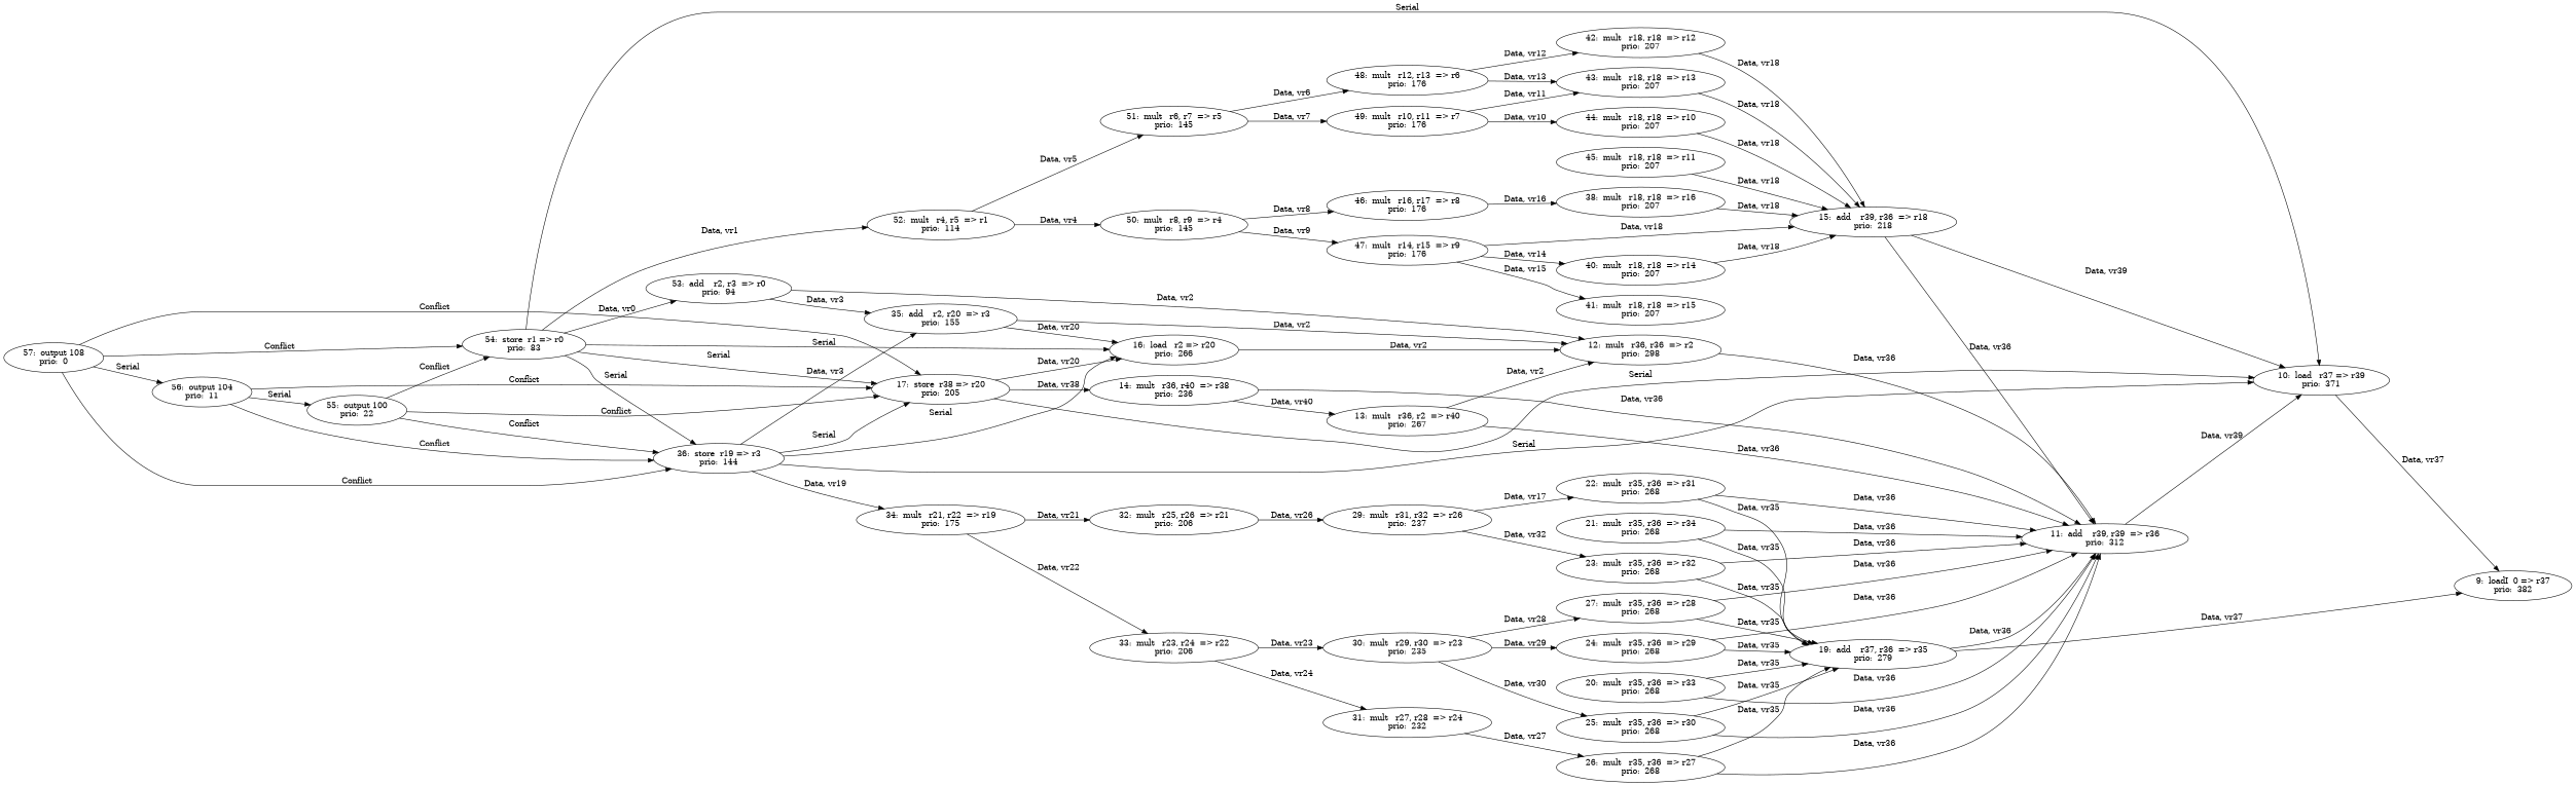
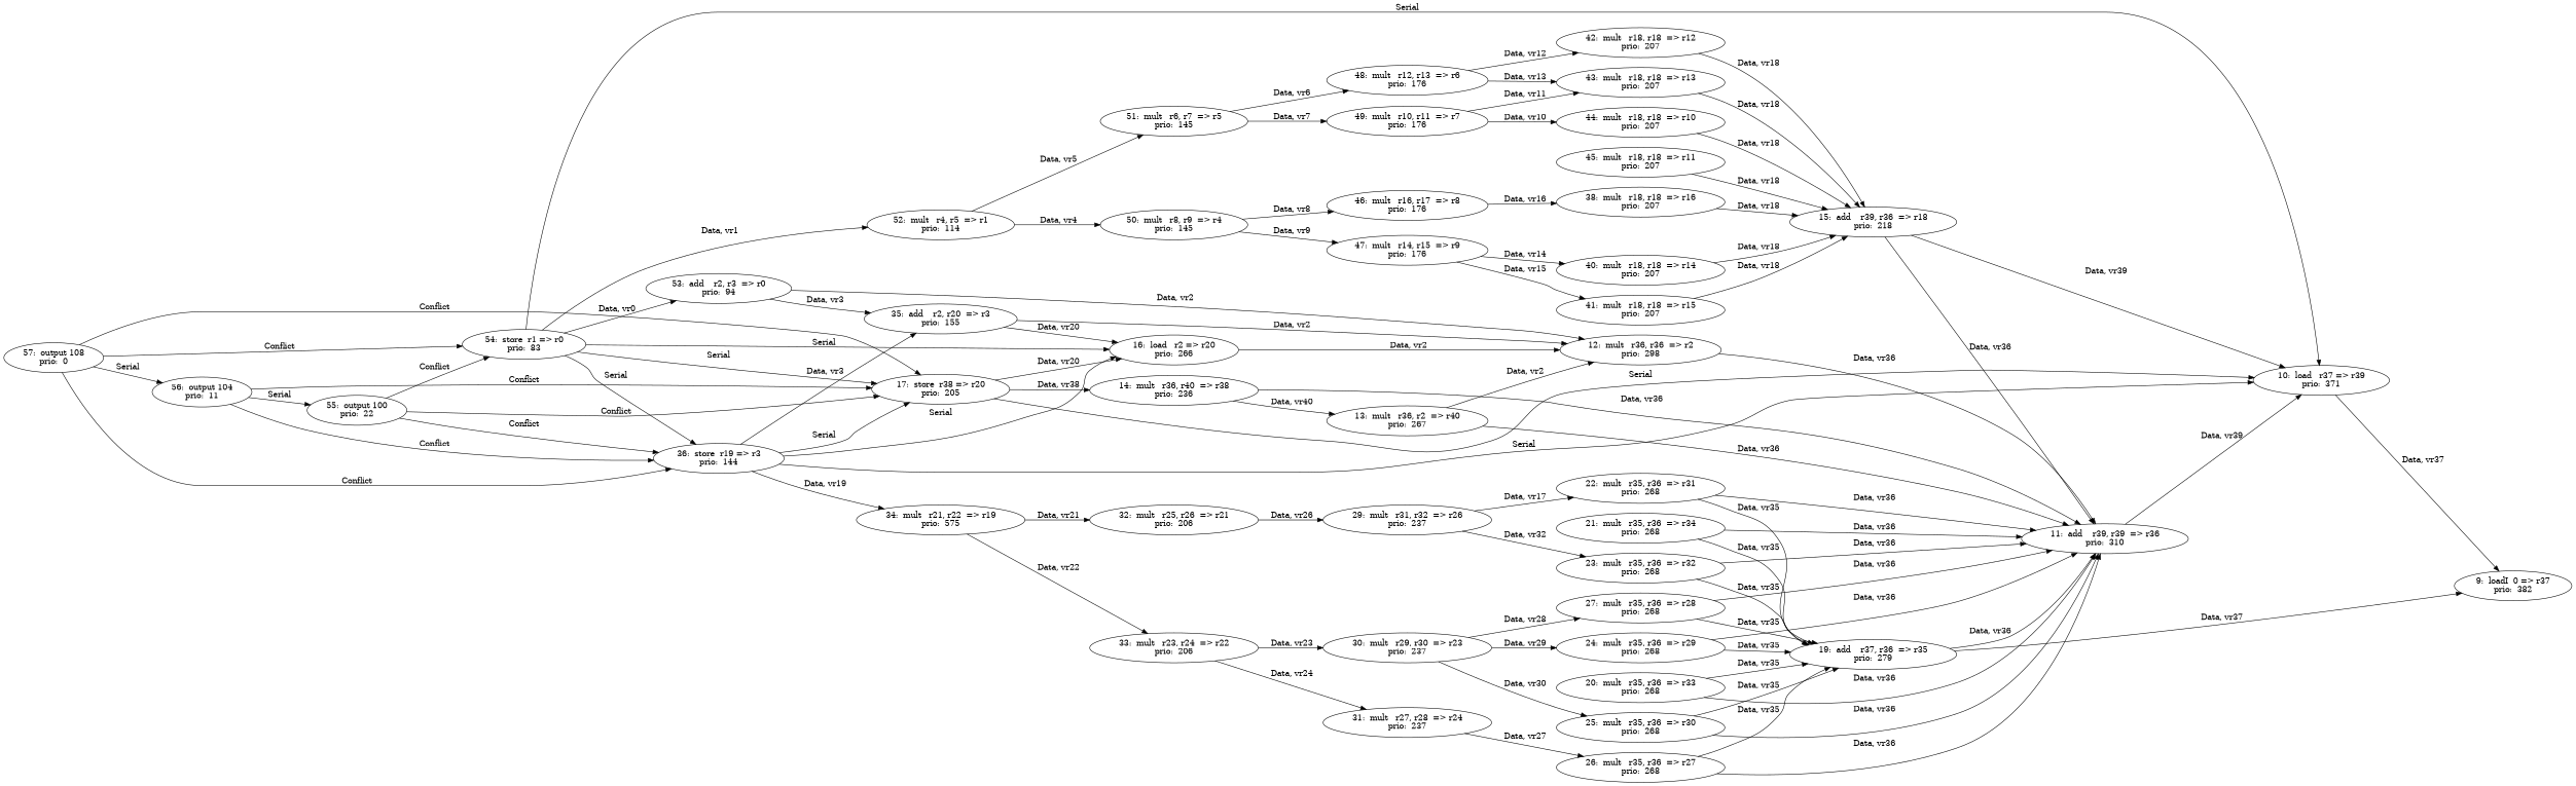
  digraph {
    rankdir=LR
    n1 [label="9:  loadI  0 => r37\nprio:  382"]
    n2 [label="10:  load   r37 => r39\nprio:  371"]
-   n3 [label="11:  add    r39, r39  => r36\nprio:  312"]
+   n3 [label="11:  add    r39, r39  => r36\nprio:  310"]
    n4 [label="12:  mult   r36, r36  => r2\nprio:  298"]
    n5 [label="13:  mult   r36, r2  => r40\nprio:  267"]
    n6 [label="14:  mult   r36, r40  => r38\nprio:  236"]
    n7 [label="15:  add    r39, r36  => r18\nprio:  218"]
    n8 [label="16:  load   r2 => r20\nprio:  266"]
    n9 [label="17:  store  r38 => r20\nprio:  205"]
    n10 [label="19:  add    r37, r36  => r35\nprio:  279"]
    n11 [label="20:  mult   r35, r36  => r33\nprio:  268"]
    n12 [label="21:  mult   r35, r36  => r34\nprio:  268"]
    n13 [label="22:  mult   r35, r36  => r31\nprio:  268"]
    n14 [label="23:  mult   r35, r36  => r32\nprio:  268"]
    n15 [label="24:  mult   r35, r36  => r29\nprio:  268"]
    n16 [label="25:  mult   r35, r36  => r30\nprio:  268"]
    n17 [label="26:  mult   r35, r36  => r27\nprio:  268"]
    n18 [label="27:  mult   r35, r36  => r28\nprio:  268"]
    n19 [label="29:  mult   r31, r32  => r26\nprio:  237"]
-   n20 [label="30:  mult   r29, r30  => r23\nprio:  235"]
-   n21 [label="31:  mult   r27, r28  => r24\nprio:  232"]
+   n20 [label="30:  mult   r29, r30  => r23\nprio:  237"]
+   n21 [label="31:  mult   r27, r28  => r24\nprio:  237"]
    n22 [label="32:  mult   r25, r26  => r21\nprio:  206"]
    n23 [label="33:  mult   r23, r24  => r22\nprio:  206"]
-   n24 [label="34:  mult   r21, r22  => r19\nprio:  175"]
+   n24 [label="34:  mult   r21, r22  => r19\nprio:  575"]
    n25 [label="35:  add    r2, r20  => r3\nprio:  155"]
    n26 [label="36:  store  r19 => r3\nprio:  144"]
    n27 [label="38:  mult   r18, r18  => r16\nprio:  207"]
    n28 [label="40:  mult   r18, r18  => r14\nprio:  207"]
    n29 [label="41:  mult   r18, r18  => r15\nprio:  207"]
    n30 [label="42:  mult   r18, r18  => r12\nprio:  207"]
    n31 [label="43:  mult   r18, r18  => r13\nprio:  207"]
    n32 [label="44:  mult   r18, r18  => r10\nprio:  207"]
    n33 [label="45:  mult   r18, r18  => r11\nprio:  207"]
    n34 [label="46:  mult   r16, r17  => r8\nprio:  176"]
    n35 [label="47:  mult   r14, r15  => r9\nprio:  176"]
    n36 [label="48:  mult   r12, r13  => r6\nprio:  176"]
    n37 [label="49:  mult   r10, r11  => r7\nprio:  176"]
    n38 [label="50:  mult   r8, r9  => r4\nprio:  145"]
    n39 [label="51:  mult   r6, r7  => r5\nprio:  145"]
    n40 [label="52:  mult   r4, r5  => r1\nprio:  114"]
    n41 [label="53:  add    r2, r3  => r0\nprio:  94"]
    n42 [label="54:  store  r1 => r0\nprio:  83"]
    n43 [label="55:  output 100\nprio:  22"]
    n44 [label="56:  output 104\nprio:  11"]
    n45 [label="57:  output 108\nprio:  0"]
    n2 -> n1 [label=" Data, vr37"]
    n3 -> n2 [label=" Data, vr39"]
    n4 -> n3 [label=" Data, vr36"]
    n5 -> n3 [label=" Data, vr36"]
    n5 -> n4 [label=" Data, vr2"]
    n6 -> n3 [label=" Data, vr36"]
    n6 -> n5 [label=" Data, vr40"]
    n7 -> n2 [label=" Data, vr39"]
    n7 -> n3 [label=" Data, vr36"]
    n8 -> n4 [label=" Data, vr2"]
    n9 -> n2 [label=" Serial "]
    n9 -> n6 [label=" Data, vr38"]
    n9 -> n8 [label=" Data, vr20"]
    n10 -> n1 [label=" Data, vr37"]
    n10 -> n3 [label=" Data, vr36"]
    n11 -> n3 [label=" Data, vr36"]
    n11 -> n10 [label=" Data, vr35"]
    n12 -> n3 [label=" Data, vr36"]
    n12 -> n10 [label=" Data, vr35"]
    n13 -> n3 [label=" Data, vr36"]
    n13 -> n10 [label=" Data, vr35"]
    n14 -> n3 [label=" Data, vr36"]
    n14 -> n10 [label=" Data, vr35"]
    n15 -> n3 [label=" Data, vr36"]
    n15 -> n10 [label=" Data, vr35"]
    n16 -> n3 [label=" Data, vr36"]
    n16 -> n10 [label=" Data, vr35"]
    n17 -> n3 [label=" Data, vr36"]
    n17 -> n10 [label=" Data, vr35"]
    n18 -> n3 [label=" Data, vr36"]
    n18 -> n10 [label=" Data, vr35"]
    n19 -> n13 [label=" Data, vr17"]
    n19 -> n14 [label=" Data, vr32"]
    n20 -> n15 [label=" Data, vr29"]
    n20 -> n16 [label=" Data, vr30"]
    n20 -> n18 [label=" Data, vr28"]
    n21 -> n17 [label=" Data, vr27"]
    n22 -> n19 [label=" Data, vr26"]
    n23 -> n20 [label=" Data, vr23"]
    n23 -> n21 [label=" Data, vr24"]
    n24 -> n22 [label=" Data, vr21"]
    n24 -> n23 [label=" Data, vr22"]
    n25 -> n4 [label=" Data, vr2"]
    n25 -> n8 [label=" Data, vr20"]
    n26 -> n2 [label=" Serial "]
    n26 -> n8 [label=" Serial "]
    n26 -> n9 [label=" Serial "]
    n26 -> n24 [label=" Data, vr19"]
    n26 -> n25 [label=" Data, vr3"]
    n27 -> n7 [label=" Data, vr18"]
    n28 -> n7 [label=" Data, vr18"]
-   n35 -> n7 [label=" Data, vr18"]
+   n29 -> n7 [label=" Data, vr18"]
    n30 -> n7 [label=" Data, vr18"]
    n31 -> n7 [label=" Data, vr18"]
    n32 -> n7 [label=" Data, vr18"]
    n33 -> n7 [label=" Data, vr18"]
    n34 -> n27 [label=" Data, vr16"]
    n35 -> n28 [label=" Data, vr14"]
    n35 -> n29 [label=" Data, vr15"]
    n36 -> n30 [label=" Data, vr12"]
    n36 -> n31 [label=" Data, vr13"]
    n37 -> n31 [label=" Data, vr11"]
    n37 -> n32 [label=" Data, vr10"]
    n38 -> n34 [label=" Data, vr8"]
    n38 -> n35 [label=" Data, vr9"]
    n39 -> n36 [label=" Data, vr6"]
    n39 -> n37 [label=" Data, vr7"]
    n40 -> n38 [label=" Data, vr4"]
    n40 -> n39 [label=" Data, vr5"]
    n41 -> n4 [label=" Data, vr2"]
    n41 -> n25 [label=" Data, vr3"]
    n42 -> n2 [label=" Serial "]
    n42 -> n8 [label=" Serial "]
    n42 -> n9 [label=" Serial "]
    n42 -> n26 [label=" Serial "]
    n42 -> n40 [label=" Data, vr1"]
    n42 -> n41 [label=" Data, vr0"]
    n43 -> n9 [label=" Conflict "]
    n43 -> n26 [label=" Conflict "]
    n43 -> n42 [label=" Conflict "]
    n44 -> n9 [label=" Conflict "]
    n44 -> n26 [label=" Conflict "]
    n44 -> n43 [label=" Serial "]
    n45 -> n9 [label=" Conflict "]
    n45 -> n26 [label=" Conflict "]
    n45 -> n42 [label=" Conflict "]
    n45 -> n44 [label=" Serial "]
  }
